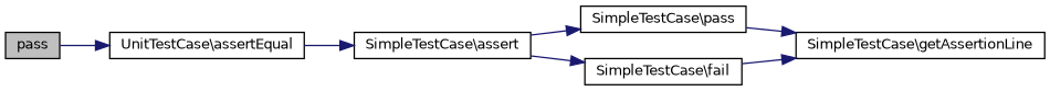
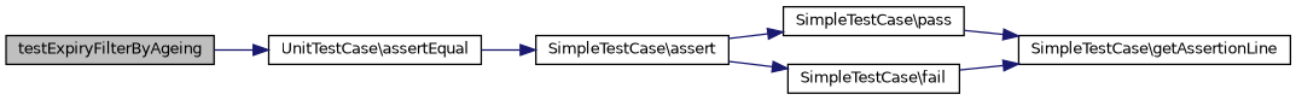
  digraph {
    rankdir=LR
    node [color=black fillcolor=white fontname=Helvetica fontsize=10 shape=record style=filled]
    edge [color=midnightblue fontname=Helvetica fontsize=10 labelfontname=Helvetica labelfontsize=10 style=solid]
-   n1 [fillcolor=grey75 fontcolor=black height=0.2 label=pass width=0.4]
+   n1 [fillcolor=grey75 fontcolor=black height=0.2 label=testExpiryFilterByAgeing width=0.4]
    n2 [height=0.2 label="UnitTestCase\\assertEqual" width=0.4]
    n3 [height=0.2 label="SimpleTestCase\\assert" width=0.4]
    n4 [height=0.2 label="SimpleTestCase\\pass" width=0.4]
    n5 [height=0.2 label="SimpleTestCase\\fail" width=0.4]
    n6 [height=0.2 label="SimpleTestCase\\getAssertionLine" width=0.4]
    n1 -> n2
    n2 -> n3
    n3 -> n4
    n3 -> n5
    n4 -> n6
    n5 -> n6
  }
